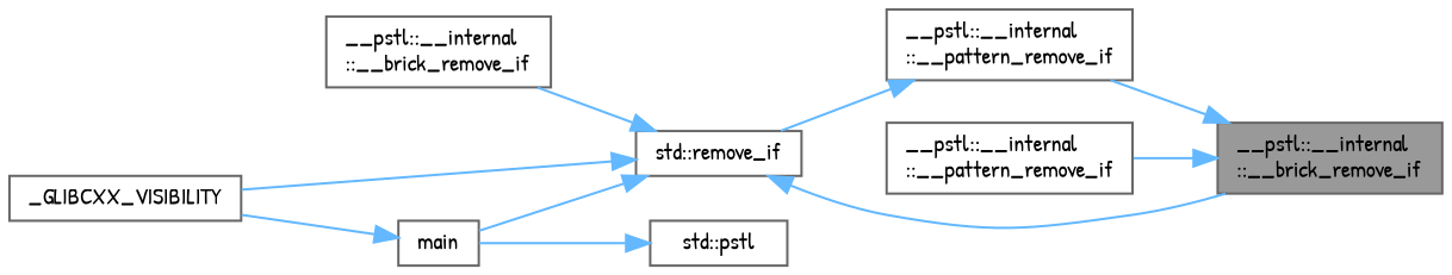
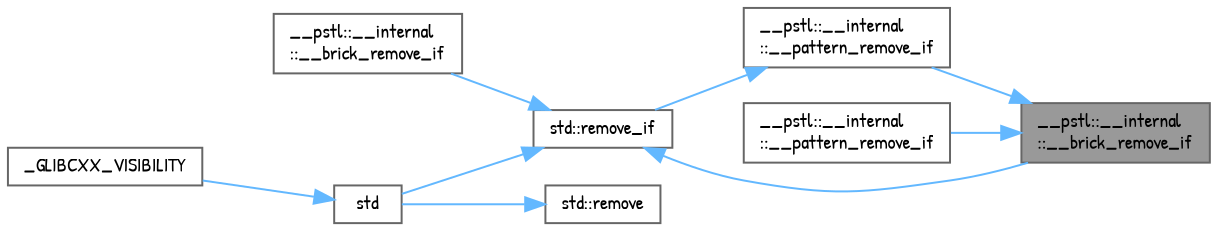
  digraph {
    fontname="Patrick Hand"
    rankdir=RL
    node [color=grey40 fillcolor=white fontname="Patrick Hand" fontsize=10 shape=box style=filled]
    edge [color=steelblue1 dir=back fontname="Patrick Hand" fontsize=10 labelfontname=Helvetica labelfontsize=10 style=solid]
    n1 [color=gray40 fillcolor=grey60 fontcolor=black height=0.2 label="__pstl::__internal\l::__brick_remove_if" width=0.4]
    n2 [height=0.2 label="__pstl::__internal\l::__pattern_remove_if" width=0.4]
    n3 [height=0.2 label="__pstl::__internal\l::__pattern_remove_if" width=0.4]
    n4 [height=0.2 label="std::remove_if" width=0.4]
    n5 [height=0.2 label="__pstl::__internal\l::__brick_remove_if" width=0.4]
    n6 [height=0.2 label=_GLIBCXX_VISIBILITY width=0.4]
-   n7 [height=0.2 label=main width=0.4]
-   n8 [height=0.2 label="std::pstl" width=0.4]
+   n7 [height=0.2 label=std width=0.4]
+   n8 [height=0.2 label="std::remove" width=0.4]
    n1 -> n2
    n1 -> n3
    n2 -> n4
    n4 -> n1
    n4 -> n5
-   n4 -> n6
    n4 -> n7
    n7 -> n6
    n8 -> n7
  }
